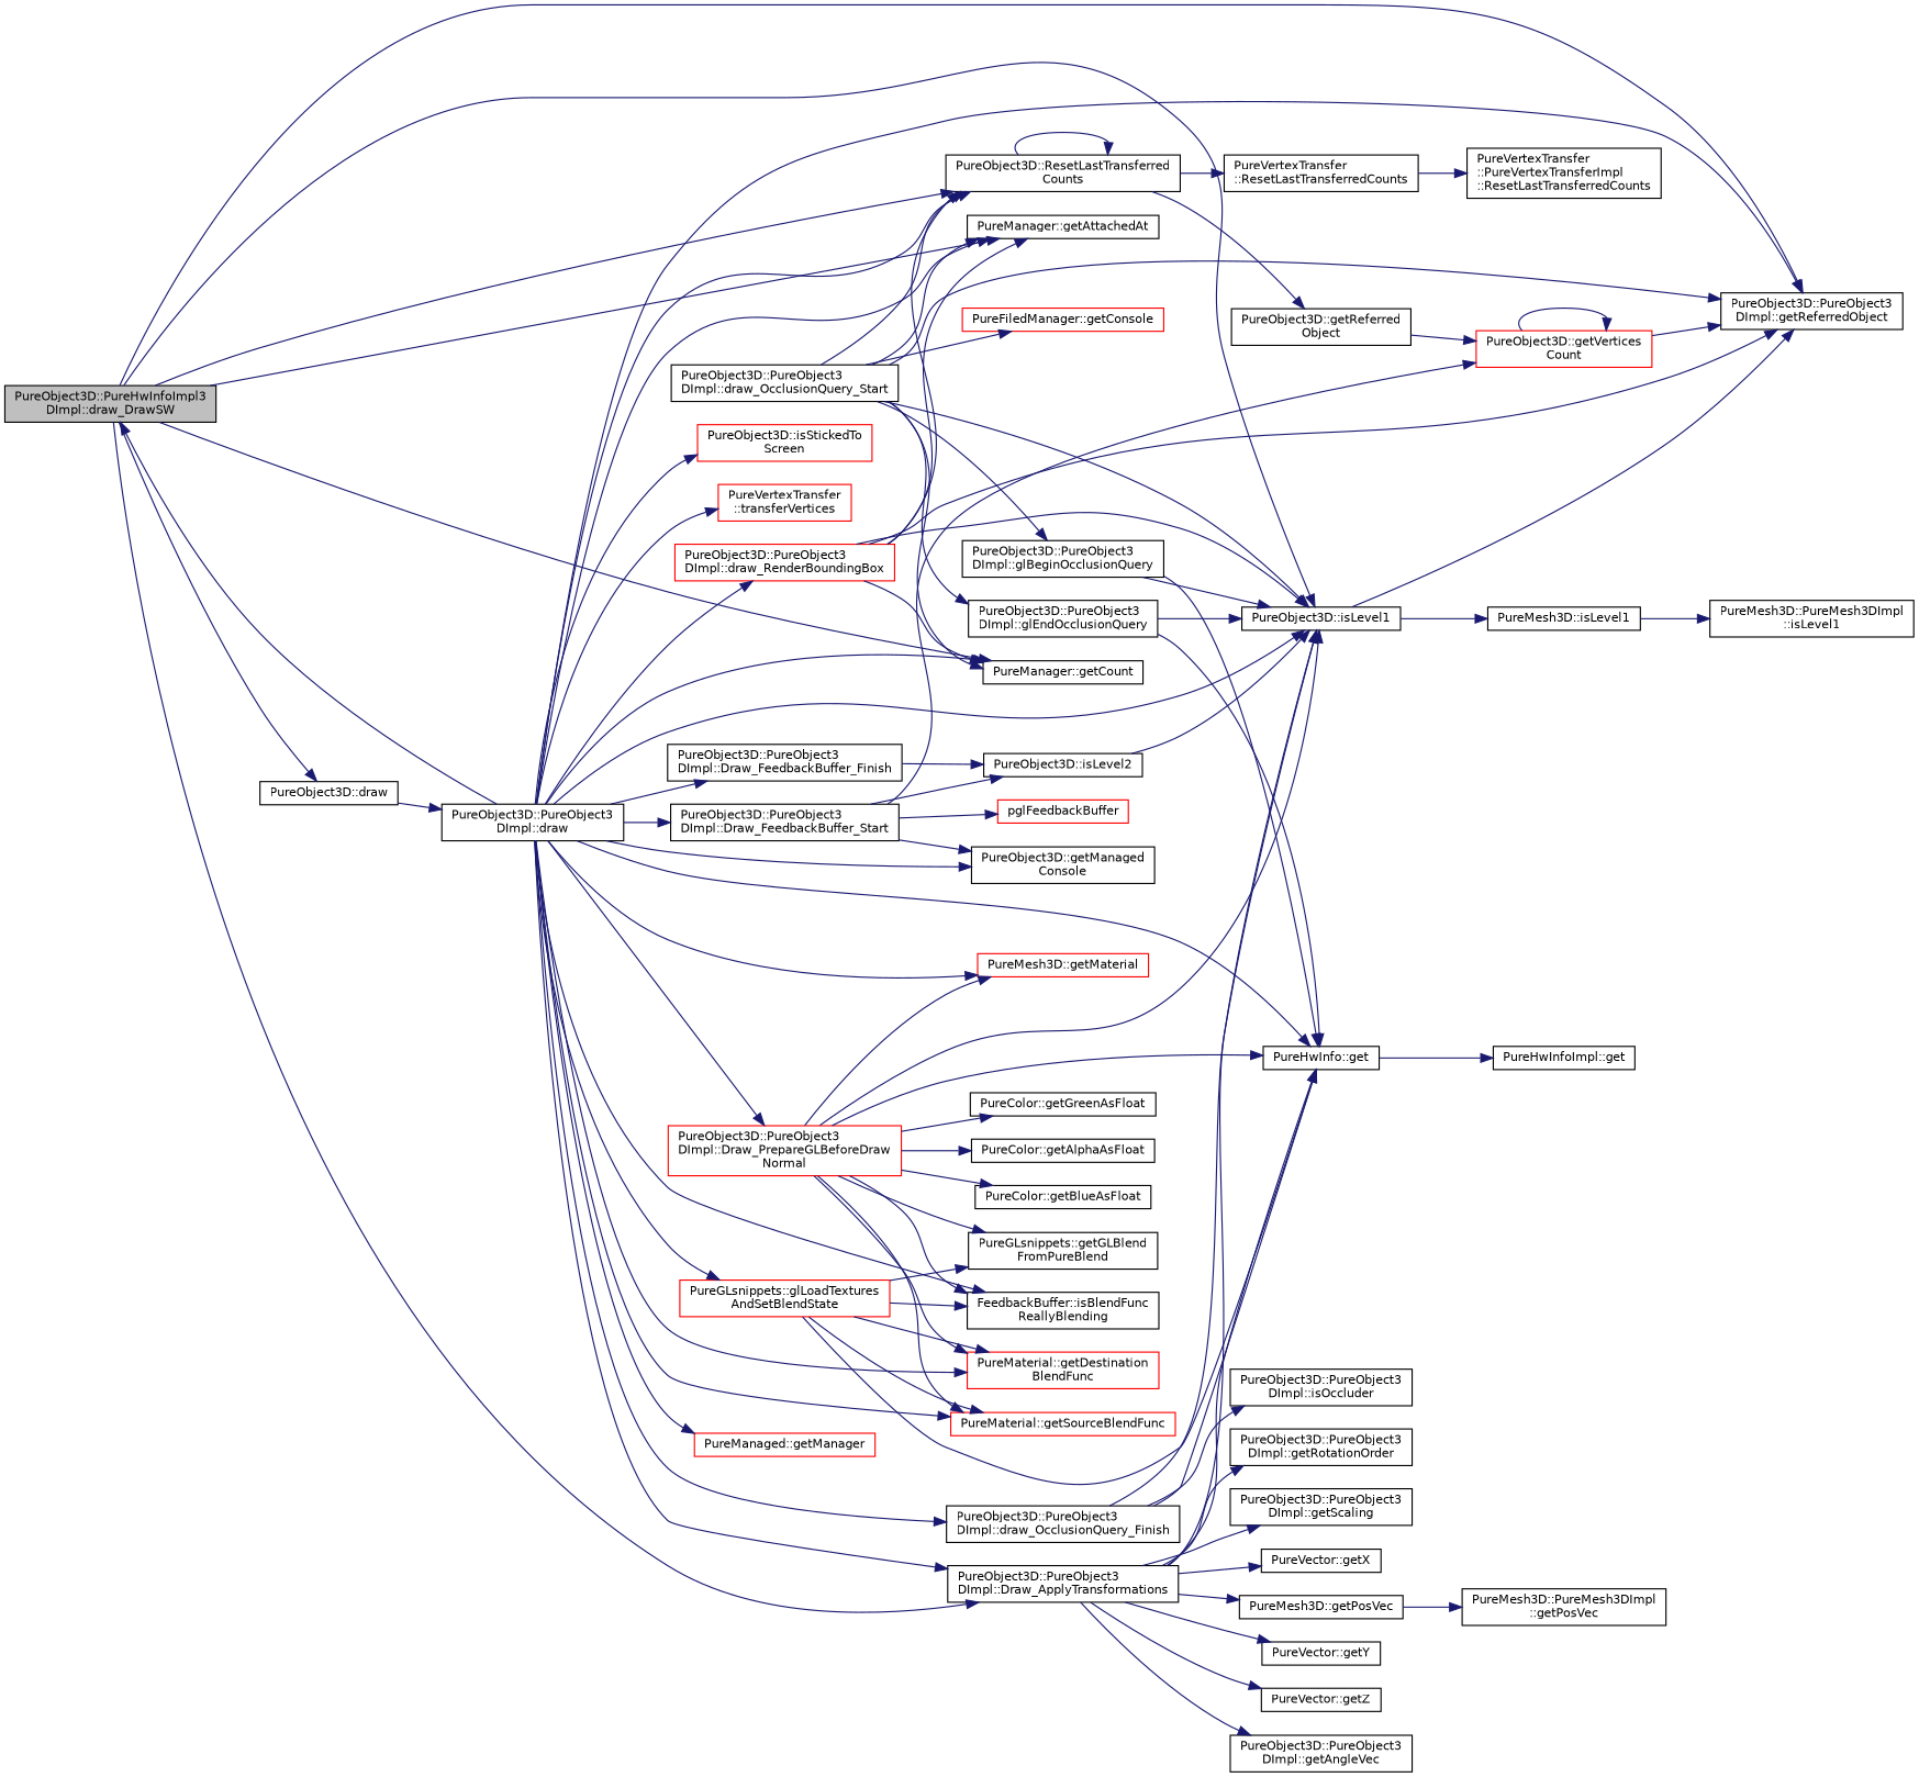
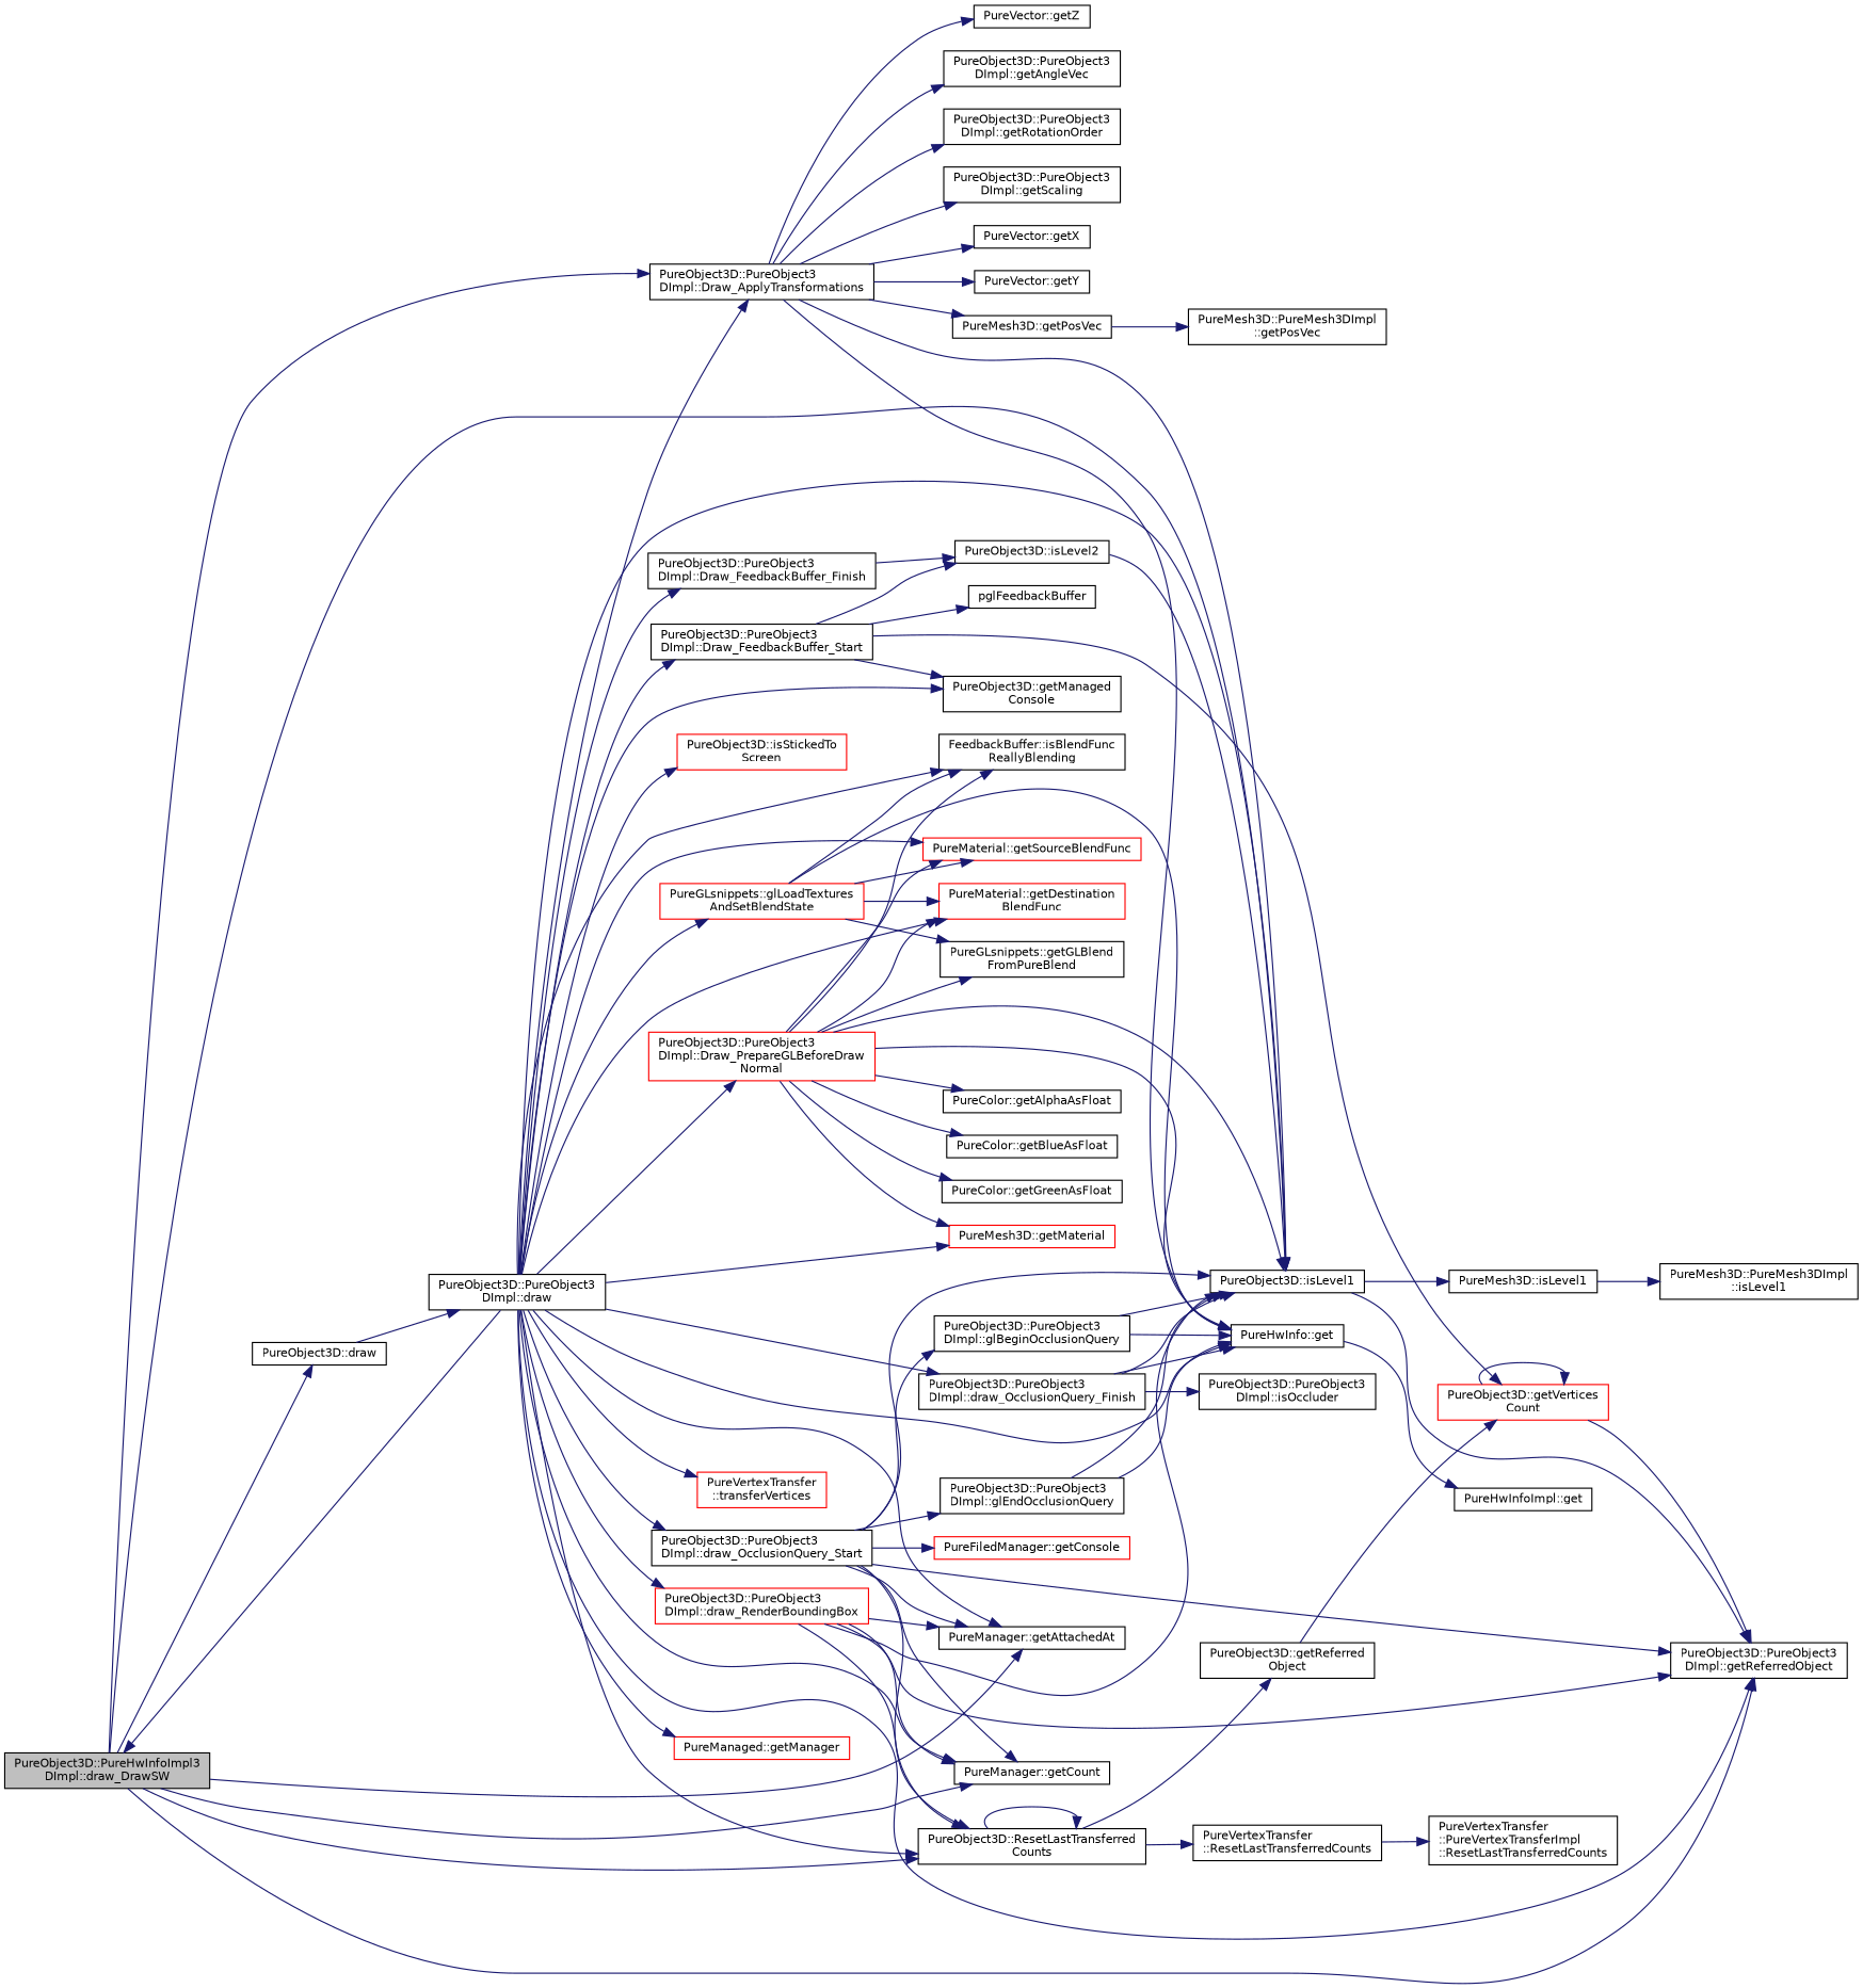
  digraph {
    rankdir=LR
    node [color=black fillcolor=white fontname=Helvetica fontsize=10 shape=record style=filled]
    edge [color=midnightblue fontname=Helvetica fontsize=10 labelfontname=Helvetica labelfontsize=10 style=solid]
    n1 [fillcolor=grey75 fontcolor=black height=0.2 label="PureObject3D::PureHwInfoImpl3\lDImpl::draw_DrawSW" width=0.4]
    n2 [height=0.2 label="PureObject3D::draw" width=0.4]
    n3 [height=0.2 label="PureObject3D::PureObject3\lDImpl::Draw_ApplyTransformations" width=0.4]
    n4 [height=0.2 label="PureObject3D::isLevel1" width=0.4]
    n5 [height=0.2 label="PureObject3D::PureObject3\lDImpl::getReferredObject" width=0.4]
    n6 [height=0.2 label="PureManager::getAttachedAt" width=0.4]
    n7 [height=0.2 label="PureManager::getCount" width=0.4]
    n8 [height=0.2 label="PureObject3D::ResetLastTransferred\lCounts" width=0.4]
    n9 [height=0.2 label="PureObject3D::PureObject3\lDImpl::draw" width=0.4]
    n10 [height=0.2 label="PureHwInfo::get" width=0.4]
    n11 [height=0.2 label="PureObject3D::PureObject3\lDImpl::getAngleVec" width=0.4]
    n12 [height=0.2 label="PureMesh3D::getPosVec" width=0.4]
    n13 [height=0.2 label="PureObject3D::PureObject3\lDImpl::getRotationOrder" width=0.4]
    n14 [height=0.2 label="PureObject3D::PureObject3\lDImpl::getScaling" width=0.4]
    n15 [height=0.2 label="PureVector::getX" width=0.4]
    n16 [height=0.2 label="PureVector::getY" width=0.4]
    n17 [height=0.2 label="PureVector::getZ" width=0.4]
    n18 [height=0.2 label="PureMesh3D::isLevel1" width=0.4]
    n19 [height=0.2 label="PureObject3D::getReferred\lObject" width=0.4]
    n20 [height=0.2 label="PureVertexTransfer\l::ResetLastTransferredCounts" width=0.4]
    n21 [height=0.2 label="PureObject3D::PureObject3\lDImpl::Draw_FeedbackBuffer_Finish" width=0.4]
    n22 [height=0.2 label="PureObject3D::PureObject3\lDImpl::Draw_FeedbackBuffer_Start" width=0.4]
    n23 [height=0.2 label="PureObject3D::getManaged\lConsole" width=0.4]
    n24 [height=0.2 label="PureObject3D::PureObject3\lDImpl::draw_OcclusionQuery_Finish" width=0.4]
    n25 [height=0.2 label="PureObject3D::PureObject3\lDImpl::draw_OcclusionQuery_Start" width=0.4]
    n26 [color=red height=0.2 label="PureObject3D::PureObject3\lDImpl::Draw_PrepareGLBeforeDraw\lNormal" width=0.4]
    n27 [color=red height=0.2 label="PureMaterial::getDestination\lBlendFunc" width=0.4]
    n28 [color=red height=0.2 label="PureMesh3D::getMaterial" width=0.4]
    n29 [color=red height=0.2 label="PureMaterial::getSourceBlendFunc" width=0.4]
    n30 [height=0.2 label="FeedbackBuffer::isBlendFunc\lReallyBlending" width=0.4]
    n31 [color=red height=0.2 label="PureObject3D::PureObject3\lDImpl::draw_RenderBoundingBox" width=0.4]
    n32 [color=red height=0.2 label="PureManaged::getManager" width=0.4]
    n33 [color=red height=0.2 label="PureGLsnippets::glLoadTextures\lAndSetBlendState" width=0.4]
    n34 [color=red height=0.2 label="PureObject3D::isStickedTo\lScreen" width=0.4]
    n35 [color=red height=0.2 label="PureVertexTransfer\l::transferVertices" width=0.4]
    n36 [height=0.2 label="PureHwInfoImpl::get" width=0.4]
    n37 [height=0.2 label="PureObject3D::isLevel2" width=0.4]
    n38 [color=red height=0.2 label="PureObject3D::getVertices\lCount" width=0.4]
-   n39 [color=red height=0.2 label=pglFeedbackBuffer width=0.4]
+   n39 [height=0.2 label=pglFeedbackBuffer width=0.4]
    n40 [height=0.2 label="PureObject3D::PureObject3\lDImpl::isOccluder" width=0.4]
    n41 [color=red height=0.2 label="PureFiledManager::getConsole" width=0.4]
    n42 [height=0.2 label="PureObject3D::PureObject3\lDImpl::glBeginOcclusionQuery" width=0.4]
    n43 [height=0.2 label="PureObject3D::PureObject3\lDImpl::glEndOcclusionQuery" width=0.4]
    n44 [height=0.2 label="PureColor::getAlphaAsFloat" width=0.4]
    n45 [height=0.2 label="PureColor::getBlueAsFloat" width=0.4]
    n46 [height=0.2 label="PureGLsnippets::getGLBlend\lFromPureBlend" width=0.4]
    n47 [height=0.2 label="PureColor::getGreenAsFloat" width=0.4]
    n48 [height=0.2 label="PureMesh3D::PureMesh3DImpl\l::getPosVec" width=0.4]
    n49 [height=0.2 label="PureMesh3D::PureMesh3DImpl\l::isLevel1" width=0.4]
    n50 [height=0.2 label="PureVertexTransfer\l::PureVertexTransferImpl\l::ResetLastTransferredCounts" width=0.4]
    n1 -> n2
    n1 -> n3
    n1 -> n4
    n1 -> n5
    n1 -> n6
    n1 -> n7
    n1 -> n8
    n2 -> n9
    n3 -> n4
    n3 -> n10
    n3 -> n11
    n3 -> n12
    n3 -> n13
    n3 -> n14
    n3 -> n15
    n3 -> n16
    n3 -> n17
    n4 -> n5
    n4 -> n18
    n8 -> n8
    n8 -> n19
    n8 -> n20
    n9 -> n1
    n9 -> n3
    n9 -> n4
    n9 -> n5
    n9 -> n6
    n9 -> n7
    n9 -> n8
    n9 -> n10
    n9 -> n21
    n9 -> n22
    n9 -> n23
    n9 -> n24
+   n9 -> n25
    n9 -> n26
    n9 -> n27
    n9 -> n28
    n9 -> n29
    n9 -> n30
    n9 -> n31
    n9 -> n32
    n9 -> n33
    n9 -> n34
    n9 -> n35
    n10 -> n36
    n12 -> n48
    n18 -> n49
    n19 -> n38
    n20 -> n50
    n21 -> n37
    n22 -> n23
    n22 -> n37
    n22 -> n38
    n22 -> n39
    n24 -> n4
    n24 -> n10
    n24 -> n40
    n25 -> n4
    n25 -> n5
    n25 -> n6
    n25 -> n7
    n25 -> n8
    n25 -> n41
    n25 -> n42
    n25 -> n43
    n26 -> n4
    n26 -> n10
    n26 -> n27
    n26 -> n28
    n26 -> n29
    n26 -> n30
    n26 -> n44
    n26 -> n45
    n26 -> n46
    n26 -> n47
    n31 -> n4
    n31 -> n5
    n31 -> n6
    n31 -> n7
    n31 -> n8
    n33 -> n10
    n33 -> n27
    n33 -> n29
    n33 -> n30
    n33 -> n46
    n37 -> n4
    n38 -> n5
    n38 -> n38
    n42 -> n4
    n42 -> n10
    n43 -> n4
    n43 -> n10
  }
